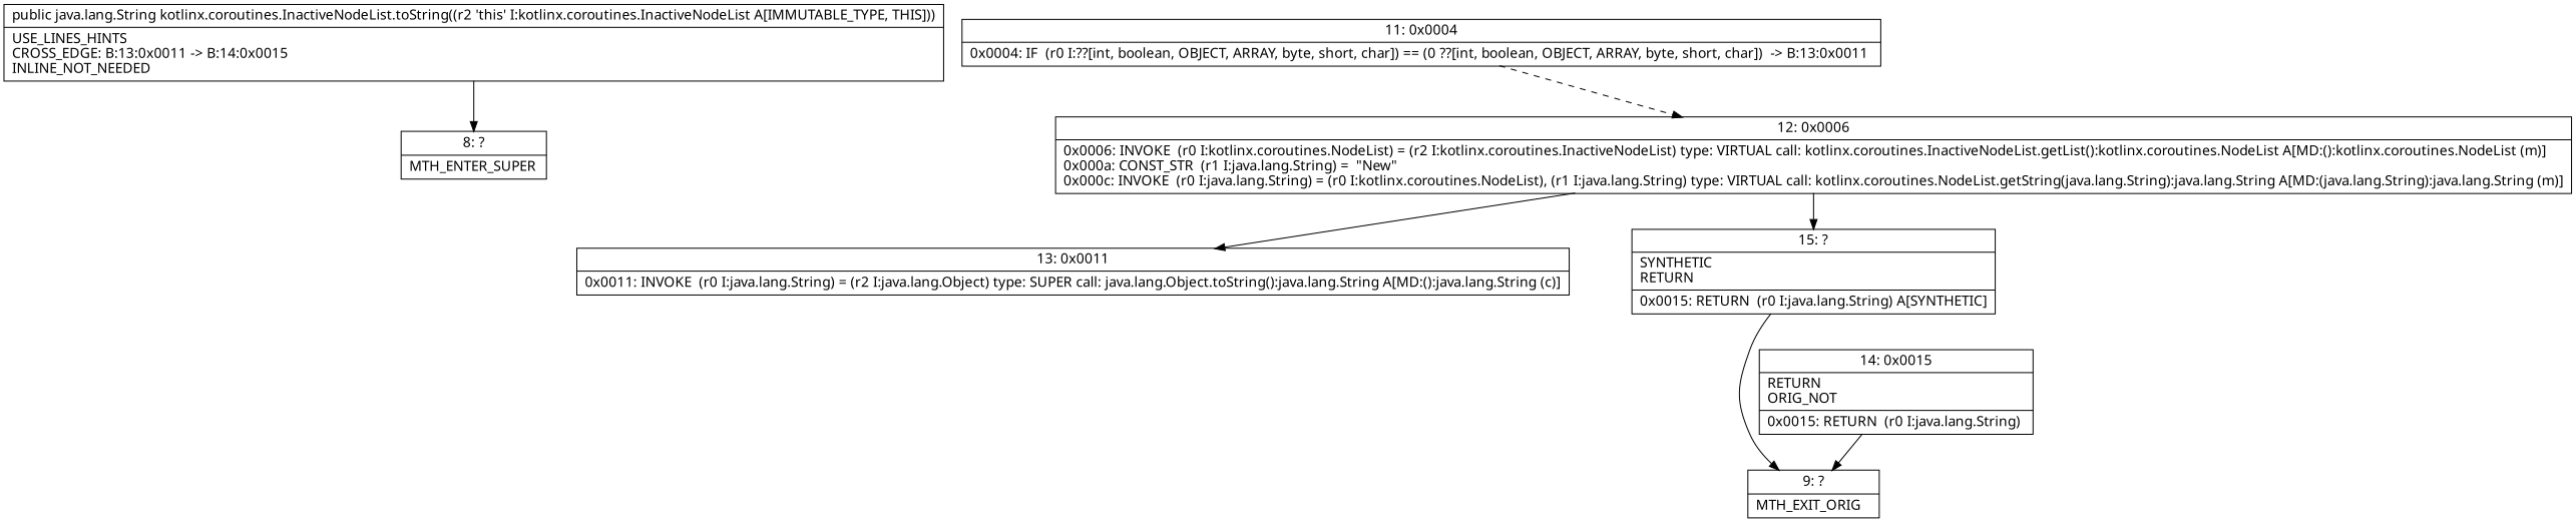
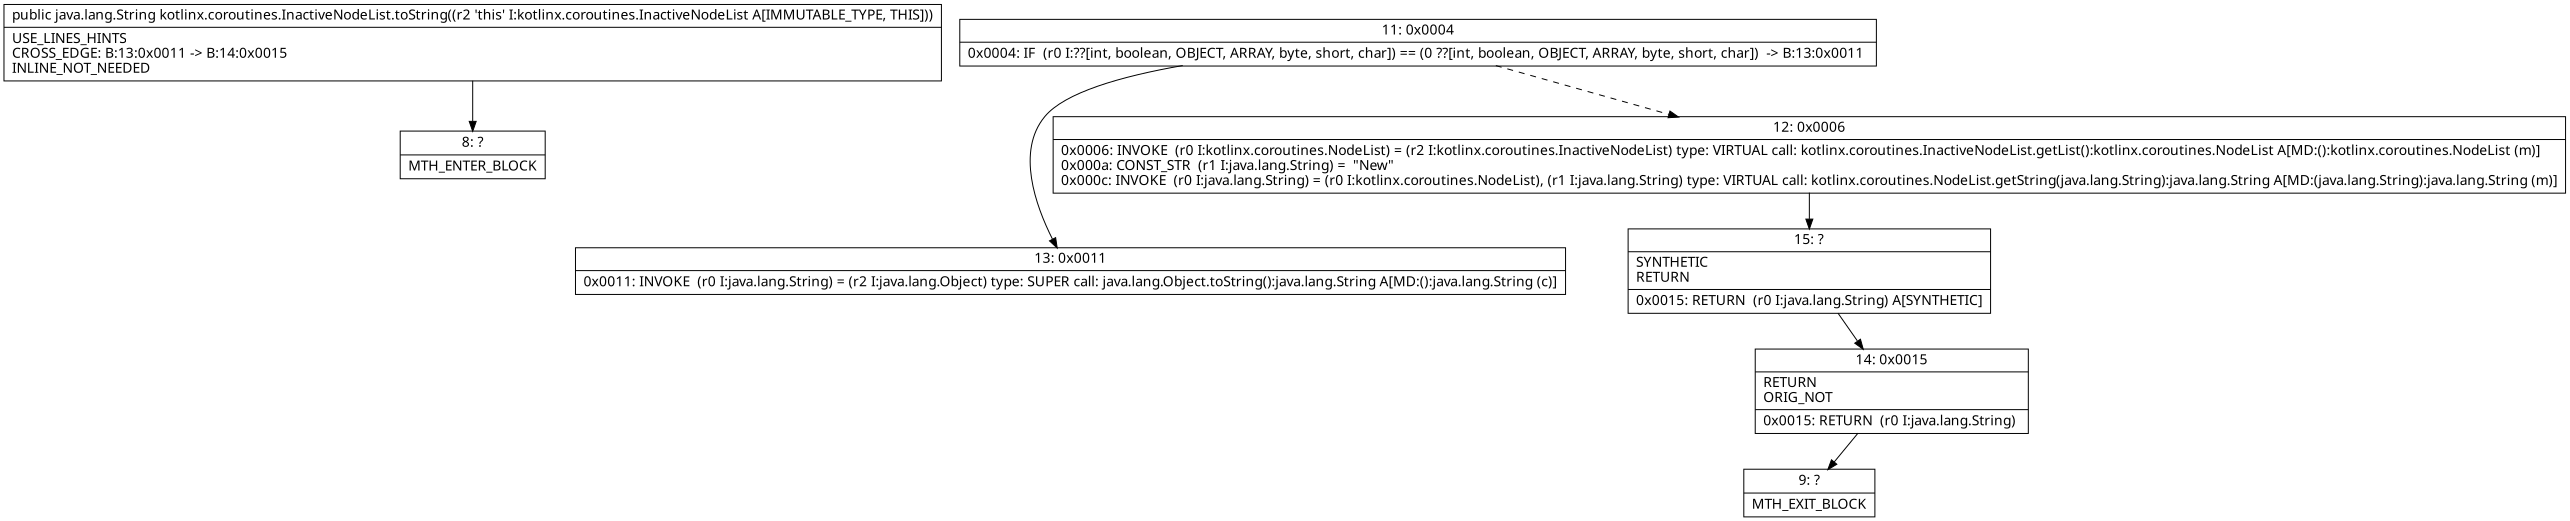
  digraph {
    fontname="Noto Sans"
    node [fontname="Noto Sans" shape=record]
    edge [fontname="Noto Sans"]
-   n1 [label="{8\:\ ?|MTH_ENTER_SUPER\l}"]
+   n1 [label="{8\:\ ?|MTH_ENTER_BLOCK\l}"]
    n2 [label="{11\:\ 0x0004|0x0004: IF  (r0 I:??[int, boolean, OBJECT, ARRAY, byte, short, char]) == (0 ??[int, boolean, OBJECT, ARRAY, byte, short, char])  \-\> B:13:0x0011 \l}"]
    n3 [label="{12\:\ 0x0006|0x0006: INVOKE  (r0 I:kotlinx.coroutines.NodeList) = (r2 I:kotlinx.coroutines.InactiveNodeList) type: VIRTUAL call: kotlinx.coroutines.InactiveNodeList.getList():kotlinx.coroutines.NodeList A[MD:():kotlinx.coroutines.NodeList (m)]\l0x000a: CONST_STR  (r1 I:java.lang.String) =  \"New\" \l0x000c: INVOKE  (r0 I:java.lang.String) = (r0 I:kotlinx.coroutines.NodeList), (r1 I:java.lang.String) type: VIRTUAL call: kotlinx.coroutines.NodeList.getString(java.lang.String):java.lang.String A[MD:(java.lang.String):java.lang.String (m)]\l}"]
    n4 [label="{13\:\ 0x0011|0x0011: INVOKE  (r0 I:java.lang.String) = (r2 I:java.lang.Object) type: SUPER call: java.lang.Object.toString():java.lang.String A[MD:():java.lang.String (c)]\l}"]
    n5 [label="{15\:\ ?|SYNTHETIC\lRETURN\l|0x0015: RETURN  (r0 I:java.lang.String) A[SYNTHETIC]\l}"]
-   n6 [label="{9\:\ ?|MTH_EXIT_ORIG\l}"]
+   n6 [label="{9\:\ ?|MTH_EXIT_BLOCK\l}"]
    n7 [label="{14\:\ 0x0015|RETURN\lORIG_NOT\l|0x0015: RETURN  (r0 I:java.lang.String) \l}"]
    n8 [label="{public java.lang.String kotlinx.coroutines.InactiveNodeList.toString((r2 'this' I:kotlinx.coroutines.InactiveNodeList A[IMMUTABLE_TYPE, THIS]))  | USE_LINES_HINTS\lCROSS_EDGE: B:13:0x0011 \-\> B:14:0x0015\lINLINE_NOT_NEEDED\l}"]
    n2 -> n3 [style=dashed]
-   n3 -> n4
+   n2 -> n4
    n3 -> n5
-   n5 -> n6
+   n5 -> n7
    n7 -> n6
    n8 -> n1
  }
